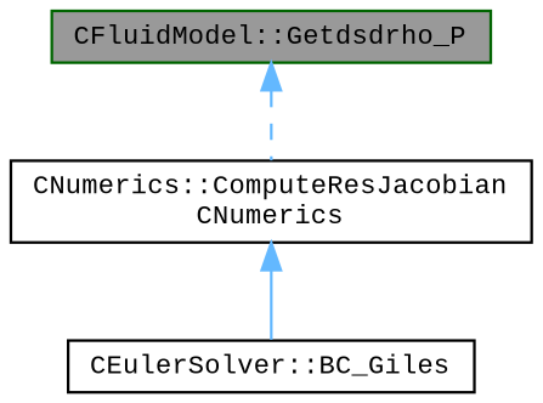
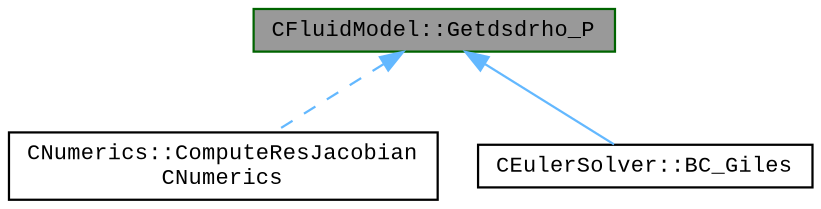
  digraph {
    fontname="Liberation Mono"
    rankdir=TB
    node [color=black fillcolor=white fontname="Liberation Mono" fontsize=10 shape=box style=filled]
    edge [color=steelblue1 dir=back fontname="Liberation Mono" fontsize=10 labelfontname=Helvetica labelfontsize=10]
    n1 [color=darkgreen fillcolor=grey60 fontcolor=black height=0.2 label="CFluidModel::Getdsdrho_P" width=0.4]
    n2 [height=0.2 label="CNumerics::ComputeResJacobian\lCNumerics" width=0.4]
    n3 [height=0.2 label="CEulerSolver::BC_Giles" width=0.4]
    n1 -> n2 [style=dashed]
-   n2 -> n3 [style=solid]
+   n1 -> n3 [style=solid]
  }
